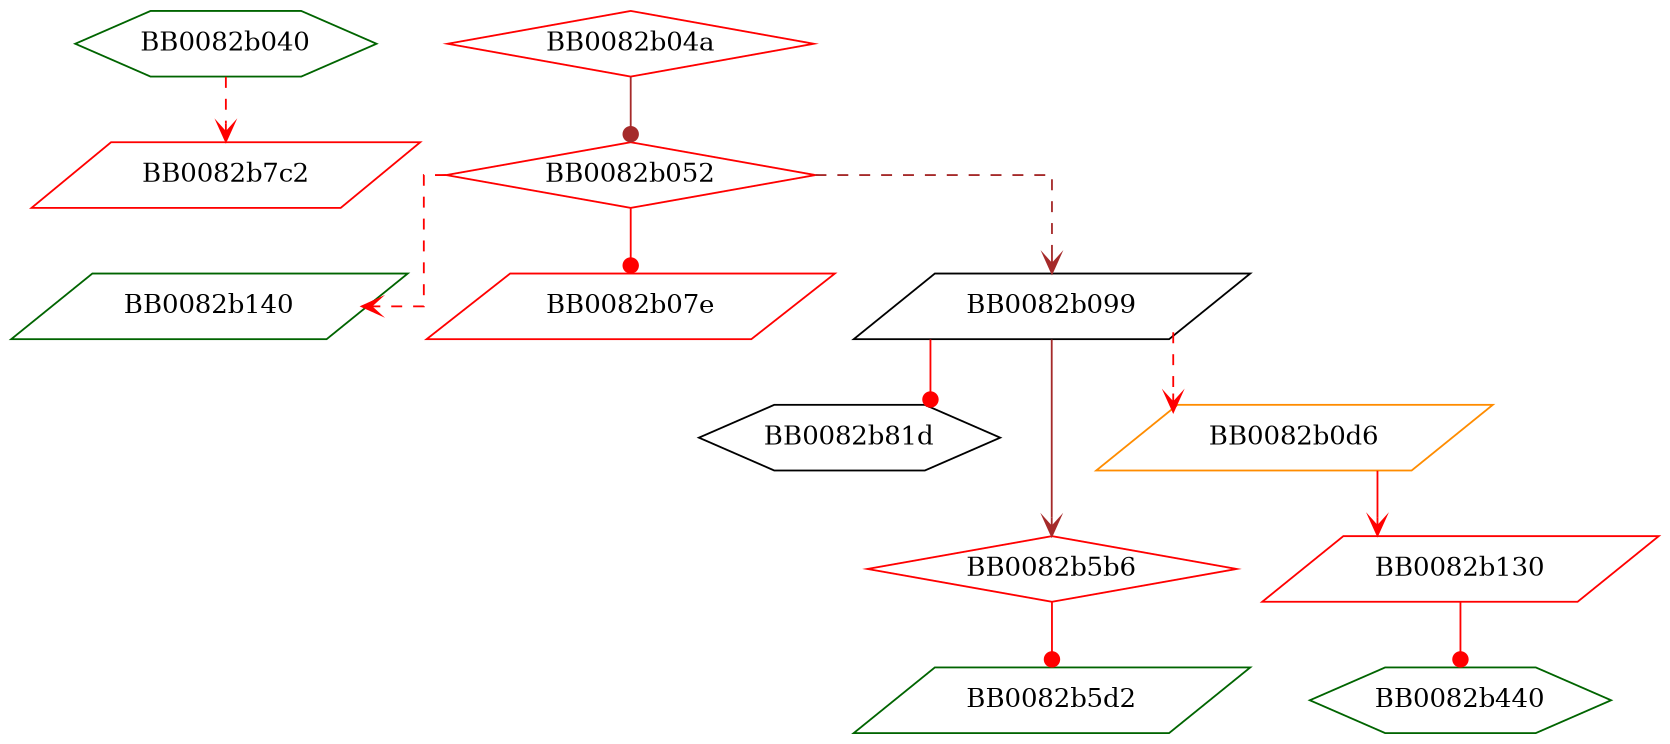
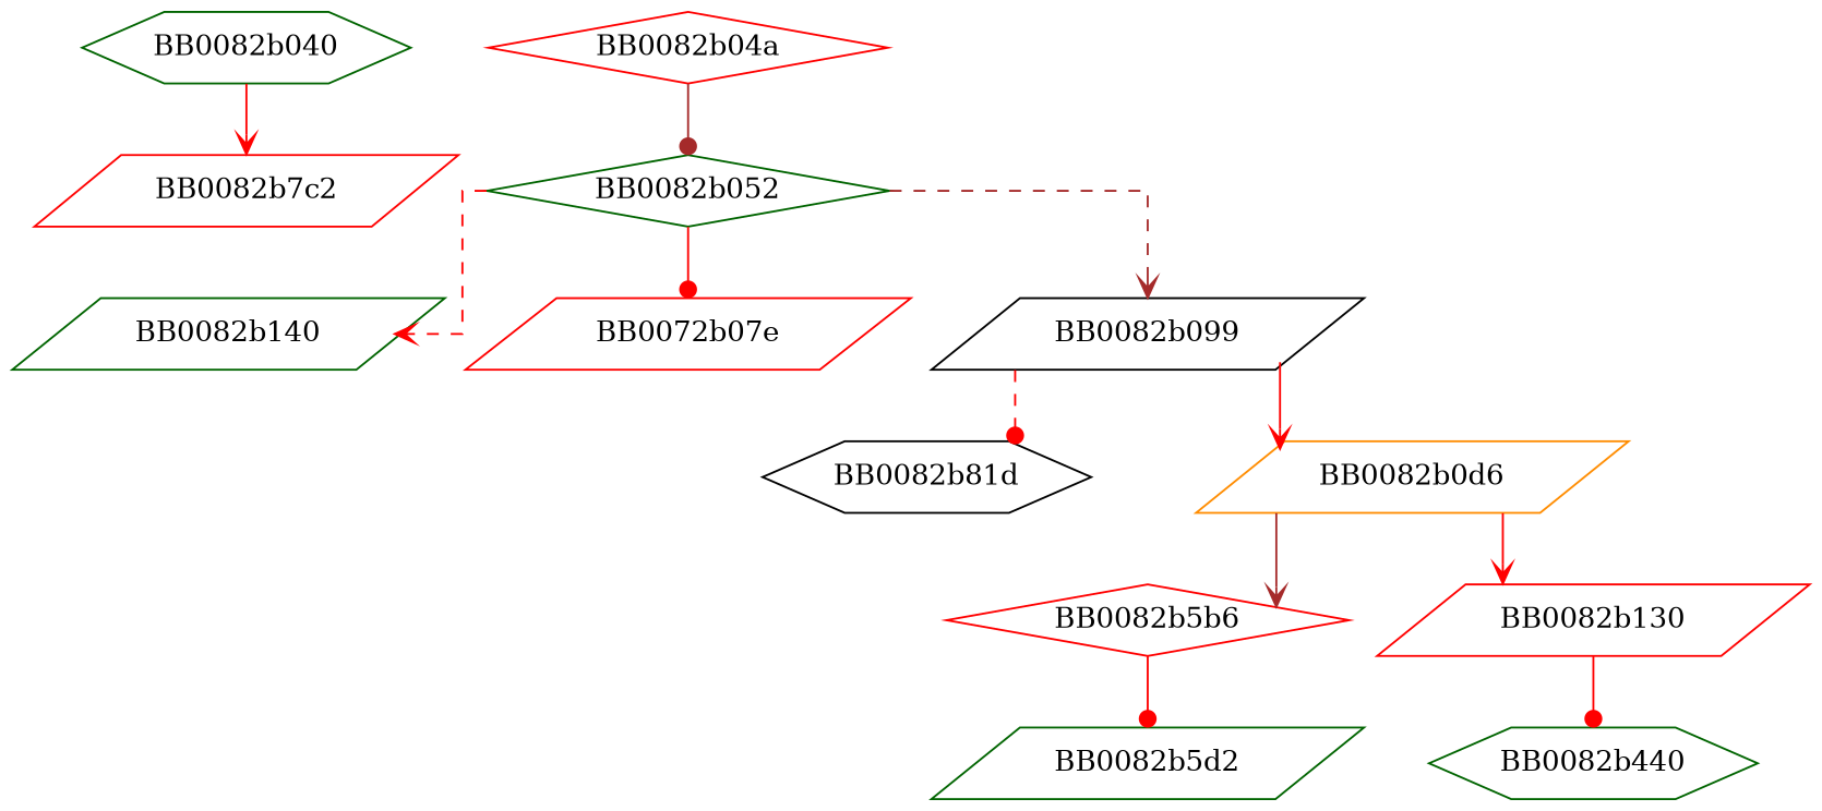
  digraph {
    splines=ortho
    node [color=darkgreen shape=parallelogram]
    edge [arrowhead=vee color=red style=solid]
    BB0082b040 [shape=hexagon]
    BB0082b7c2 [color=red]
    BB0082b04a [color=red shape=diamond]
-   BB0082b052 [color=red shape=diamond]
+   BB0082b052 [shape=diamond]
    BB0082b140
-   BB0082b07e [color=red]
+   BB0082b07e [color=red label=BB0072b07e]
    BB0082b099 [color=black]
    BB0082b81d [color=black shape=hexagon]
    BB0082b0d6 [color=darkorange]
    BB0082b5d2
    BB0082b5b6 [color=red shape=diamond]
    BB0082b130 [color=red]
    BB0082b440 [shape=hexagon]
-   BB0082b040 -> BB0082b7c2 [style=dashed]
+   BB0082b040 -> BB0082b7c2
    BB0082b04a -> BB0082b052 [arrowhead=dot color=brown]
    BB0082b052 -> BB0082b140 [style=dashed]
    BB0082b052 -> BB0082b07e [arrowhead=dot]
    BB0082b052 -> BB0082b099 [color=brown style=dashed]
-   BB0082b099 -> BB0082b81d [arrowhead=dot]
-   BB0082b099 -> BB0082b0d6 [style=dashed]
-   BB0082b099 -> BB0082b5b6 [color=brown]
+   BB0082b099 -> BB0082b81d [arrowhead=dot style=dashed]
+   BB0082b099 -> BB0082b0d6
+   BB0082b0d6 -> BB0082b5b6 [color=brown]
    BB0082b0d6 -> BB0082b130
    BB0082b5b6 -> BB0082b5d2 [arrowhead=dot]
    BB0082b130 -> BB0082b440 [arrowhead=dot]
  }
